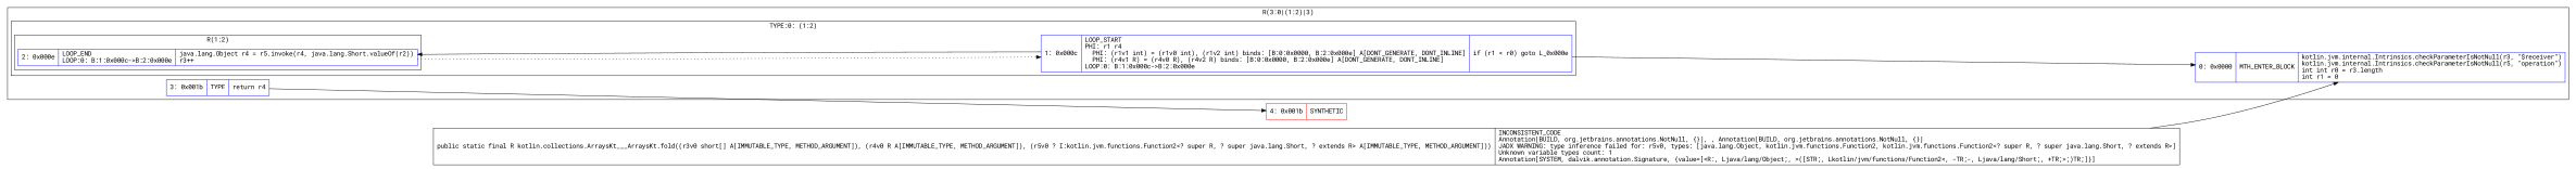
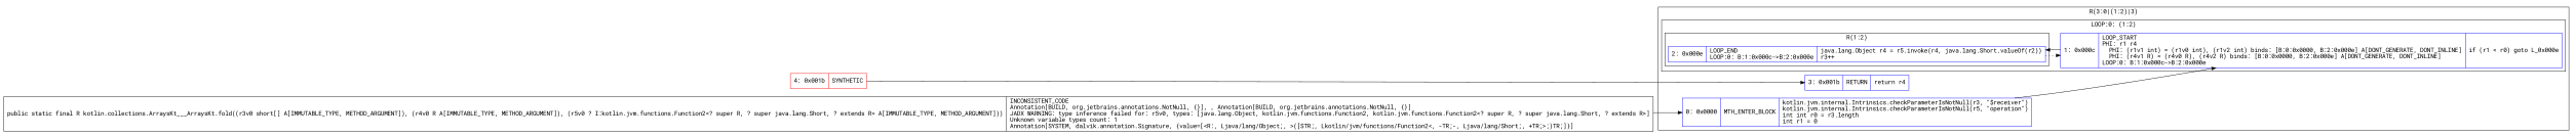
  digraph {
    fontname="Roboto Mono"
    rankdir=LR
    node [color=blue fontname="Roboto Mono" shape=record]
    edge [fontname="Roboto Mono" style=solid]
    n1 [label="{2\:\ 0x000e|LOOP_END\lLOOP:0: B:1:0x000c\-\>B:2:0x000e\l|java.lang.Object r4 = r5.invoke(r4, java.lang.Short.valueOf(r2))\lr3++\l}"]
    n2 [label="{1\:\ 0x000c|LOOP_START\lPHI: r1 r4 \l  PHI: (r1v1 int) = (r1v0 int), (r1v2 int) binds: [B:0:0x0000, B:2:0x000e] A[DONT_GENERATE, DONT_INLINE]\l  PHI: (r4v1 R) = (r4v0 R), (r4v2 R) binds: [B:0:0x0000, B:2:0x000e] A[DONT_GENERATE, DONT_INLINE]\lLOOP:0: B:1:0x000c\-\>B:2:0x000e\l|if (r1 \< r0) goto L_0x000e\l}"]
    n3 [label="{0\:\ 0x0000|MTH_ENTER_BLOCK\l|kotlin.jvm.internal.Intrinsics.checkParameterIsNotNull(r3, \"$receiver\")\lkotlin.jvm.internal.Intrinsics.checkParameterIsNotNull(r5, \"operation\")\lint int r0 = r3.length\lint r1 = 0\l}"]
-   n4 [label="{3\:\ 0x001b|TYPE\l|return r4\l}"]
+   n4 [label="{3\:\ 0x001b|RETURN\l|return r4\l}"]
    n5 [color=red label="{4\:\ 0x001b|SYNTHETIC\l}"]
    n6 [label="{public static final R kotlin.collections.ArraysKt___ArraysKt.fold((r3v0 short[] A[IMMUTABLE_TYPE, METHOD_ARGUMENT]), (r4v0 R A[IMMUTABLE_TYPE, METHOD_ARGUMENT]), (r5v0 ? I:kotlin.jvm.functions.Function2\<? super R, ? super java.lang.Short, ? extends R\> A[IMMUTABLE_TYPE, METHOD_ARGUMENT]))  | INCONSISTENT_CODE\lAnnotation[BUILD, org.jetbrains.annotations.NotNull, \{\}], , Annotation[BUILD, org.jetbrains.annotations.NotNull, \{\}]\lJADX WARNING: type inference failed for: r5v0, types: [java.lang.Object, kotlin.jvm.functions.Function2, kotlin.jvm.functions.Function2\<? super R, ? super java.lang.Short, ? extends R\>]\lUnknown variable types count: 1\lAnnotation[SYSTEM, dalvik.annotation.Signature, \{value=[\<R:, Ljava\/lang\/Object;, \>([STR;, Lkotlin\/jvm\/functions\/Function2\<, \-TR;\-, Ljava\/lang\/Short;, +TR;\>;)TR;]\}]\l}" color=""]
    subgraph cluster_1 {
      label="R(3:0|(1:2)|3)"
      n3
      n4
      subgraph cluster_2 {
-       label="TYPE:0: (1:2)"
+       label="LOOP:0: (1:2)"
        n2
        subgraph cluster_3 {
          label="R(1:2)"
          n1
        }
      }
    }
    n1 -> n2 [style=dotted]
    n2 -> n1
-   n2 -> n3
-   n4 -> n5
+   n3 -> n2
+   n5 -> n4
    n6 -> n3
  }
